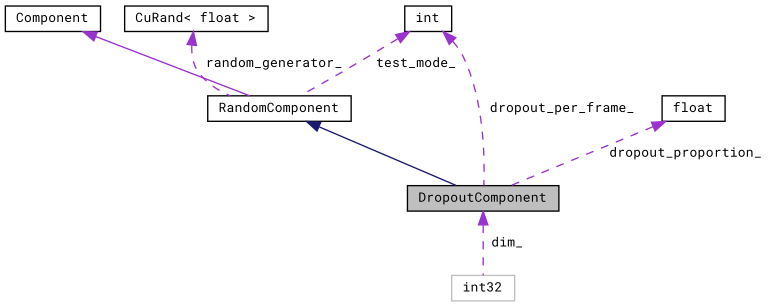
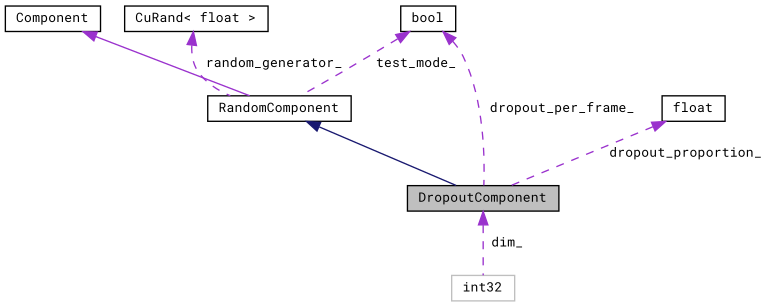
  digraph {
    fontname="Roboto Mono"
    node [color=black fillcolor=white fontname="Roboto Mono" fontsize=10 shape=record style=filled]
    edge [color=darkorchid3 dir=back fontname="Roboto Mono" fontsize=10 labelfontname=Helvetica labelfontsize=10 style=dashed]
    n1 [fillcolor=grey75 fontcolor=black height=0.2 label=DropoutComponent width=0.4]
    n2 [color=grey75 height=0.2 label=int32 width=0.4]
    n3 [height=0.2 label=RandomComponent width=0.4]
    n4 [height=0.2 label=Component width=0.4]
    n5 [height=0.2 label="CuRand\< float \>" width=0.4]
-   n6 [height=0.2 label=int width=0.4]
+   n6 [height=0.2 label=bool width=0.4]
    n7 [height=0.2 label=float width=0.4]
    n1 -> n2 [label=" dim_"]
    n3 -> n1 [color=midnightblue style=solid]
    n4 -> n3 [style=solid]
    n5 -> n3 [label=" random_generator_"]
    n6 -> n1 [label=" dropout_per_frame_"]
    n6 -> n3 [label=" test_mode_"]
    n7 -> n1 [label=" dropout_proportion_"]
  }
